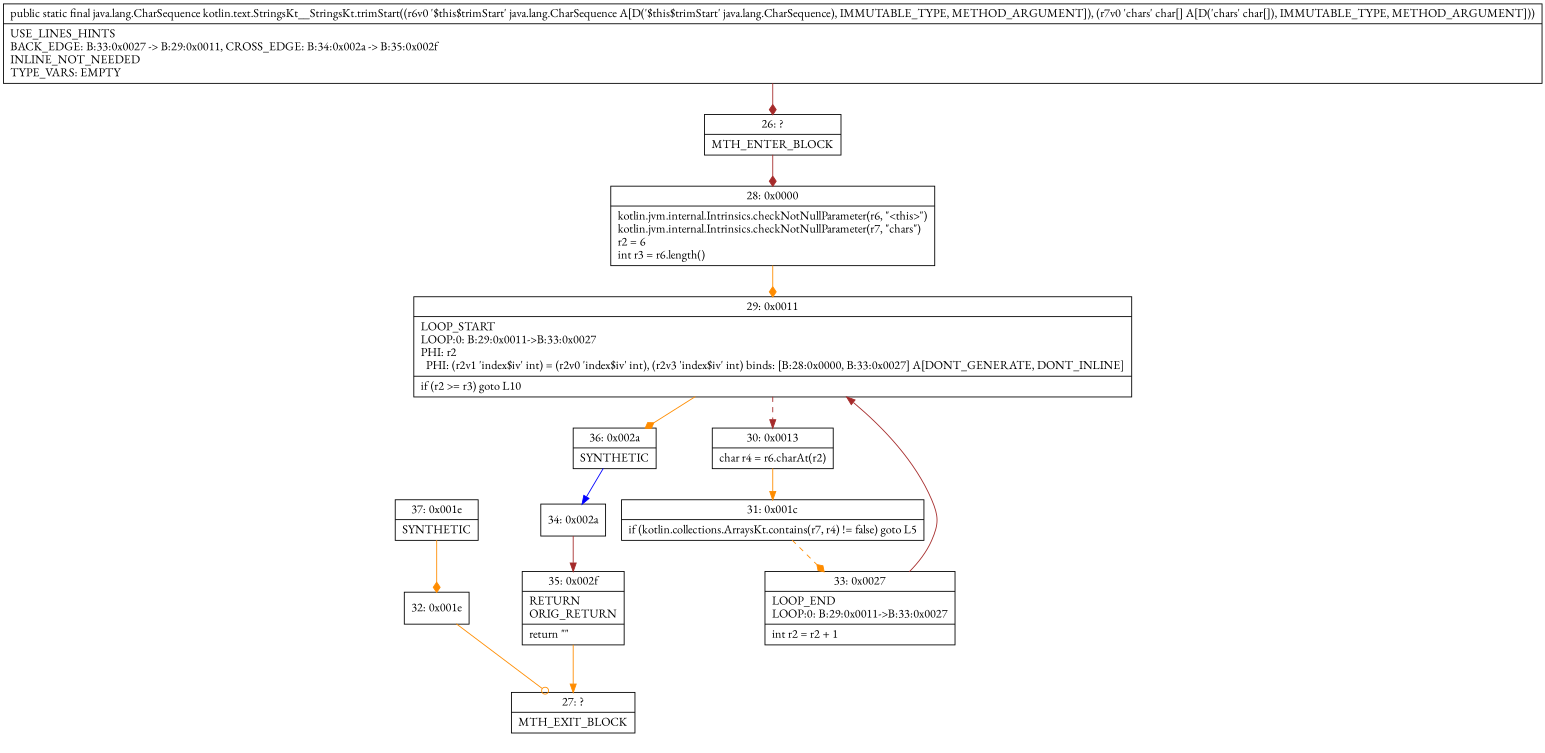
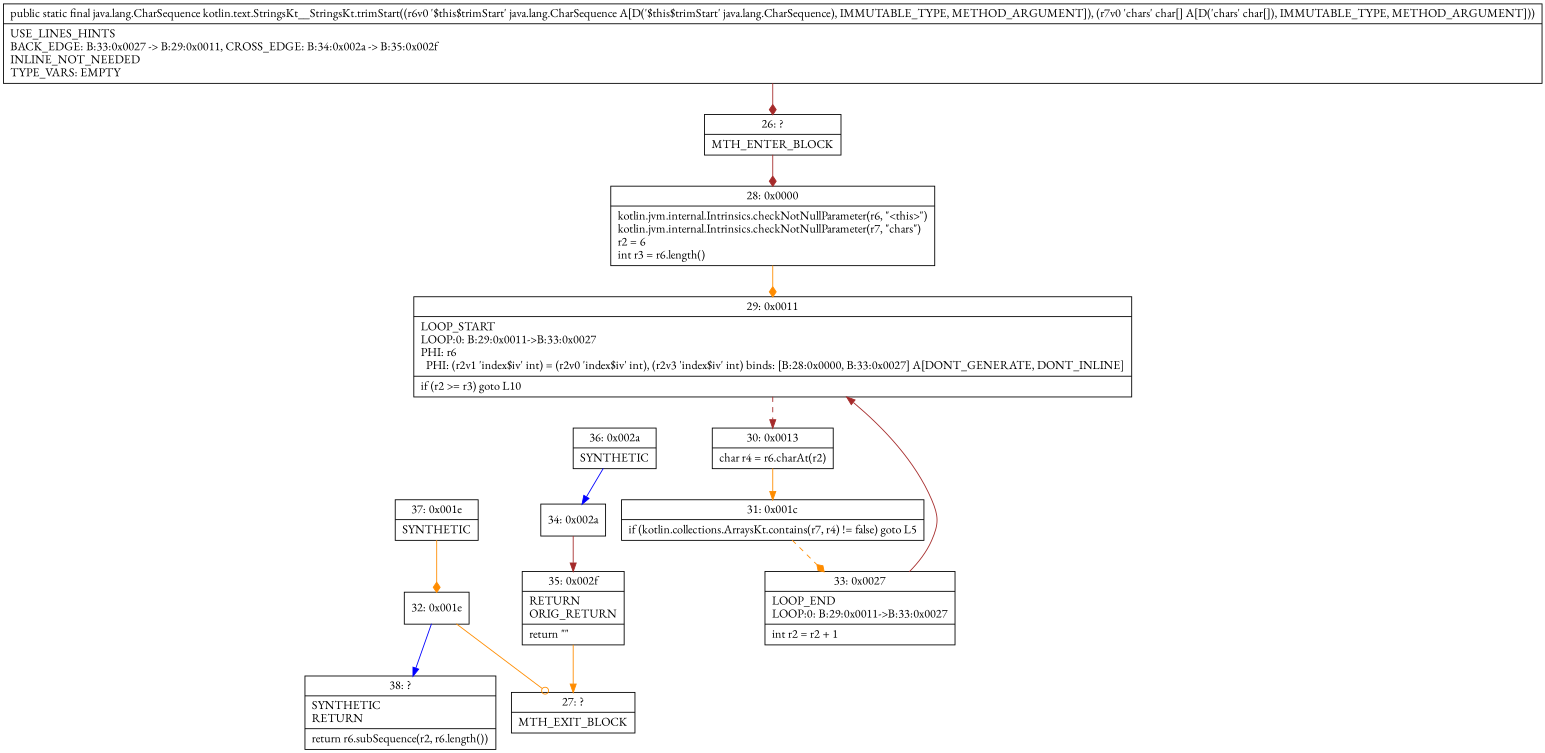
  digraph {
    fontname="EB Garamond"
    node [fontname="EB Garamond" shape=record]
    edge [arrowhead=normal color=darkorange fontname="EB Garamond"]
    n1 [label="{26\:\ ?|MTH_ENTER_BLOCK\l}"]
    n2 [label="{28\:\ 0x0000|kotlin.jvm.internal.Intrinsics.checkNotNullParameter(r6, \"\<this\>\")\lkotlin.jvm.internal.Intrinsics.checkNotNullParameter(r7, \"chars\")\lr2 = 6\lint r3 = r6.length()\l}"]
-   n3 [label="{29\:\ 0x0011|LOOP_START\lLOOP:0: B:29:0x0011\-\>B:33:0x0027\lPHI: r2 \l  PHI: (r2v1 'index$iv' int) = (r2v0 'index$iv' int), (r2v3 'index$iv' int) binds: [B:28:0x0000, B:33:0x0027] A[DONT_GENERATE, DONT_INLINE]\l|if (r2 \>= r3) goto L10\l}"]
+   n3 [label="{29\:\ 0x0011|LOOP_START\lLOOP:0: B:29:0x0011\-\>B:33:0x0027\lPHI: r6 \l  PHI: (r2v1 'index$iv' int) = (r2v0 'index$iv' int), (r2v3 'index$iv' int) binds: [B:28:0x0000, B:33:0x0027] A[DONT_GENERATE, DONT_INLINE]\l|if (r2 \>= r3) goto L10\l}"]
    n4 [label="{30\:\ 0x0013|char r4 = r6.charAt(r2)\l}"]
    n5 [label="{36\:\ 0x002a|SYNTHETIC\l}"]
    n6 [label="{31\:\ 0x001c|if (kotlin.collections.ArraysKt.contains(r7, r4) != false) goto L5\l}"]
    n7 [label="{34\:\ 0x002a}"]
    n8 [label="{33\:\ 0x0027|LOOP_END\lLOOP:0: B:29:0x0011\-\>B:33:0x0027\l|int r2 = r2 + 1\l}"]
    n9 [label="{37\:\ 0x001e|SYNTHETIC\l}"]
    n10 [label="{32\:\ 0x001e}"]
+   n11 [label="{38\:\ ?|SYNTHETIC\lRETURN\l|return r6.subSequence(r2, r6.length())\l}"]
    n12 [label="{27\:\ ?|MTH_EXIT_BLOCK\l}"]
    n13 [label="{35\:\ 0x002f|RETURN\lORIG_RETURN\l|return \"\"\l}"]
    n14 [label="{public static final java.lang.CharSequence kotlin.text.StringsKt__StringsKt.trimStart((r6v0 '$this$trimStart' java.lang.CharSequence A[D('$this$trimStart' java.lang.CharSequence), IMMUTABLE_TYPE, METHOD_ARGUMENT]), (r7v0 'chars' char[] A[D('chars' char[]), IMMUTABLE_TYPE, METHOD_ARGUMENT]))  | USE_LINES_HINTS\lBACK_EDGE: B:33:0x0027 \-\> B:29:0x0011, CROSS_EDGE: B:34:0x002a \-\> B:35:0x002f\lINLINE_NOT_NEEDED\lTYPE_VARS: EMPTY\l}"]
    n1 -> n2 [arrowhead=diamond color=brown]
    n2 -> n3 [arrowhead=diamond]
    n3 -> n4 [color=brown style=dashed]
-   n3 -> n5 [arrowhead=diamond]
    n4 -> n6
    n5 -> n7 [color=blue]
    n6 -> n8 [arrowhead=diamond style=dashed]
    n7 -> n13 [color=brown]
    n8 -> n3 [color=brown]
    n9 -> n10 [arrowhead=diamond]
+   n10 -> n11 [color=blue]
    n10 -> n12 [arrowhead=odot]
    n13 -> n12
    n14 -> n1 [arrowhead=diamond color=brown]
  }
